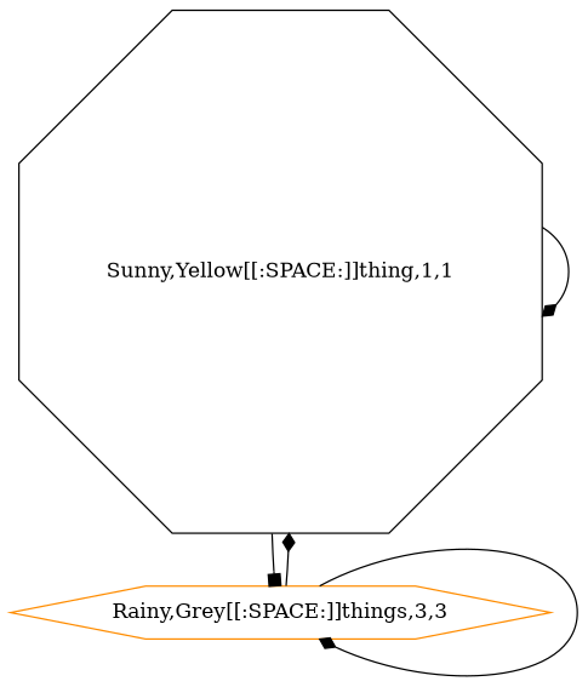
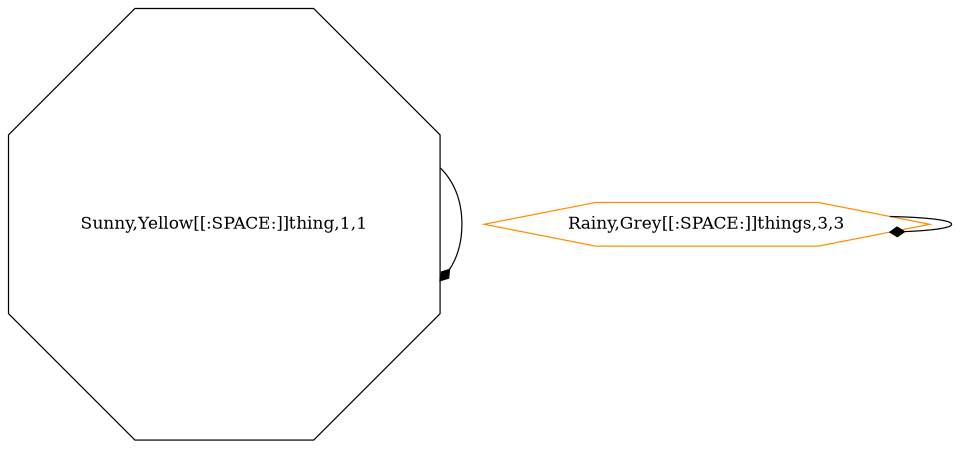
  digraph {
    edge [arrowhead=diamond]
    n1 [label="Sunny,Yellow[[:SPACE:]]thing,1,1" regular=1 color=black shape=octagon]
    n2 [label="Rainy,Grey[[:SPACE:]]things,3,3" regular=0 color=darkorange shape=hexagon]
    n1 -> n1
-   n1 -> n2 [arrowhead=box]
-   n2 -> n1
    n2 -> n2
  }
